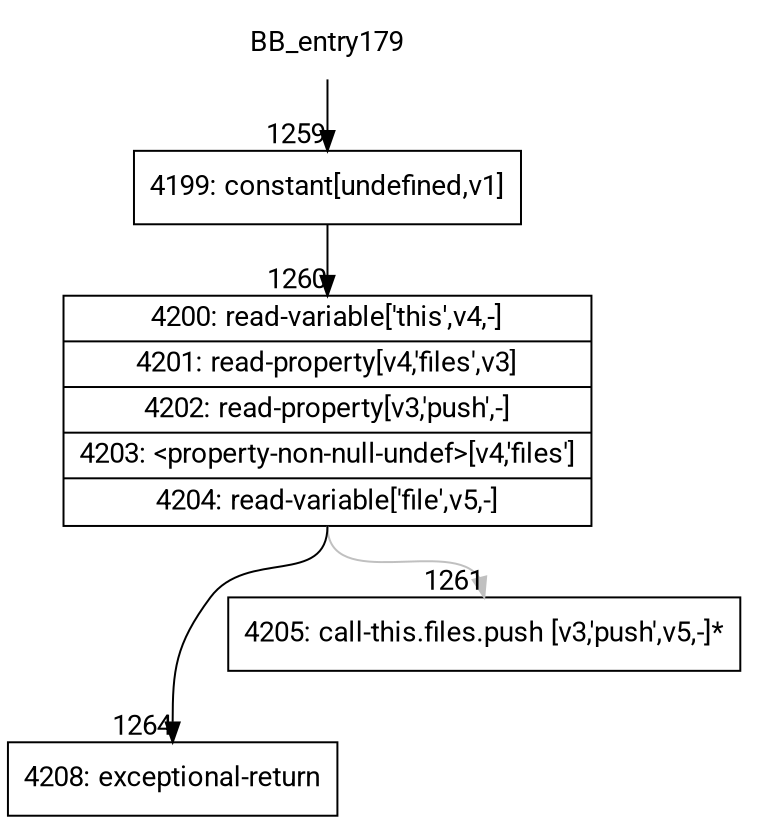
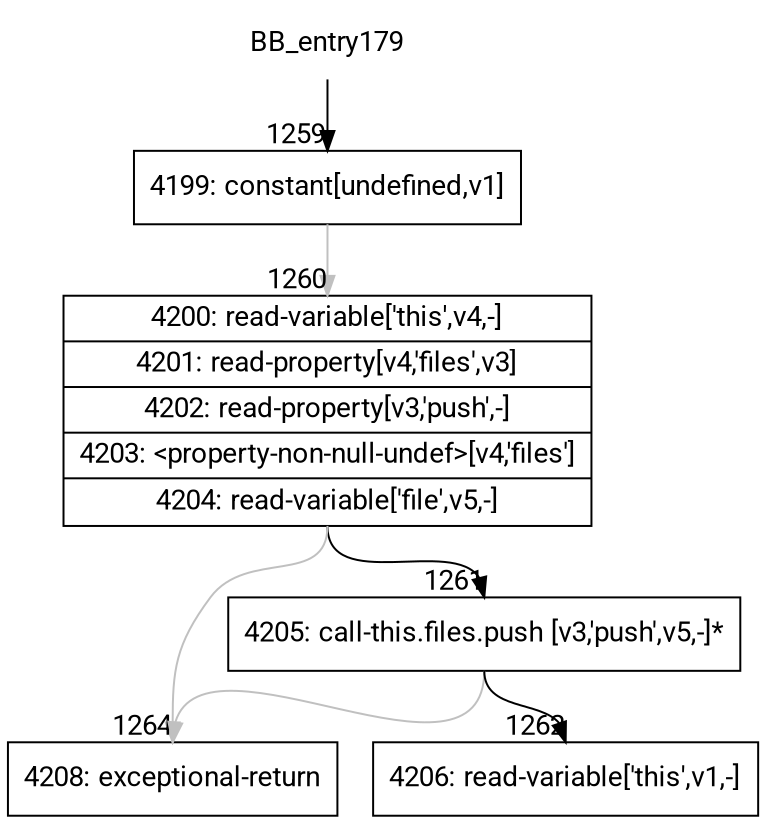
  digraph {
    fontname=Roboto
    rankdir=TD
    node [fontname=Roboto shape=record]
    edge [fontname=Roboto headport=n tailport=s]
    n1 [label=BB_entry179 shape=none]
    n2 [label="{4199: constant[undefined,v1]}"]
    n3 [label="{4200: read-variable['this',v4,-]|4201: read-property[v4,'files',v3]|4202: read-property[v3,'push',-]|4203: \<property-non-null-undef\>[v4,'files']|4204: read-variable['file',v5,-]}"]
    n4 [label="{4205: call-this.files.push [v3,'push',v5,-]*}"]
    n5 [label="{4208: exceptional-return}"]
+   n6 [label="{4206: read-variable['this',v1,-]}"]
    n1 -> n2 [headlabel="    1259"]
-   n2 -> n3 [headlabel="      1260"]
-   n3 -> n4 [headlabel="      1261" color=gray]
-   n3 -> n5 [color=black headlabel="      1264"]
+   n2 -> n3 [headlabel="      1260" color=gray]
+   n3 -> n4 [headlabel="      1261"]
+   n3 -> n5 [color=gray headlabel="      1264"]
+   n4 -> n5 [color=gray]
+   n4 -> n6 [headlabel="      1262"]
  }
